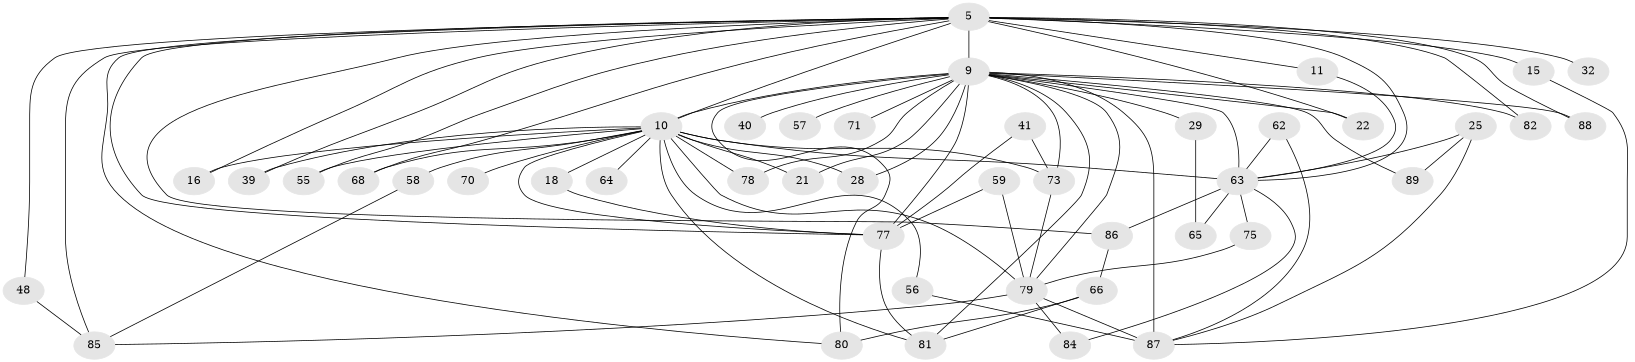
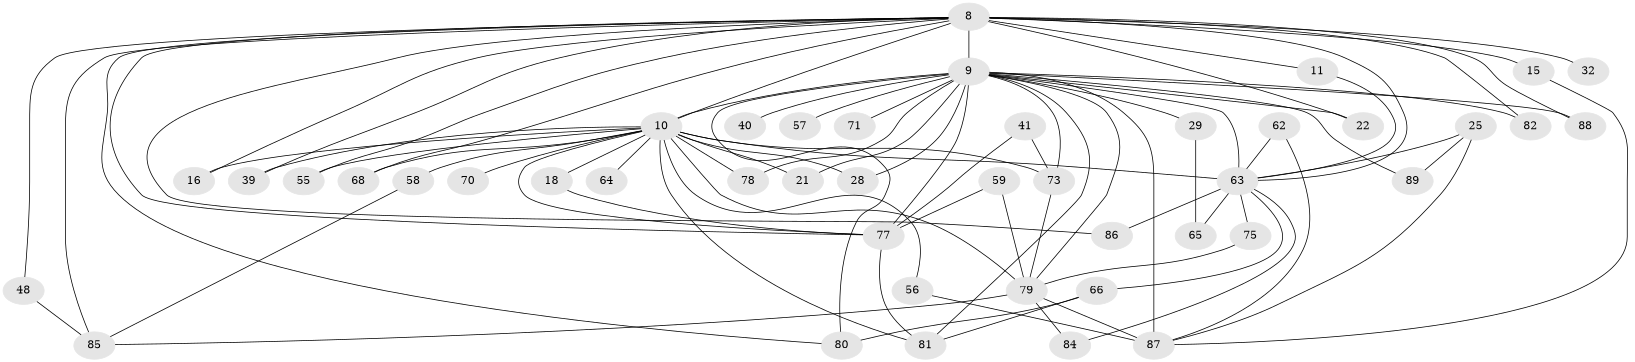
  graph {
    node [color=gray90 style=filled]
-   5 [super="+4"]
+   5 [super="+4" label=8]
    9 [super="+8+6"]
    10 [super="+2"]
    11
    15
    16
    22
    32
    39
    48
    55
    63 [super="+43+17"]
    68
    77 [super="+76+61"]
    80 [super="+47+34"]
    82
    85 [super="+23+67"]
    86 [super="+52+44"]
    88
    21
    28
    29
    40
    57
    71
    73 [super="+14+37+72"]
    78
    79 [super="+26+42+74+27"]
    81 [super="+38+69"]
    87 [super="+36+51+83+53+19"]
    89
    70
    18
    56
    58 [super="+46"]
    64
    65
    66 [super="+50"]
    75
    84
    25
    41
    59 [super="+30"]
    62
    5 -- 9 [weight=8]
    5 -- 10 [weight=4]
    5 -- 11
    5 -- 15 [weight=2]
    5 -- 16
    5 -- 22
    5 -- 32 [weight=2]
    5 -- 39
    5 -- 48
    5 -- 55
    5 -- 63 [weight=5]
    5 -- 68
    5 -- 77 [weight=5]
    5 -- 80
    5 -- 82
    5 -- 85
    5 -- 86 [weight=3]
    5 -- 88
    9 -- 10 [weight=8]
    9 -- 22
    9 -- 63 [weight=9]
    9 -- 77
    9 -- 80 [weight=3]
    9 -- 82
    9 -- 88
    9 -- 21
    9 -- 28
    9 -- 29 [weight=2]
    9 -- 40 [weight=2]
    9 -- 57 [weight=2]
    9 -- 71 [weight=2]
    9 -- 73 [weight=3]
    9 -- 78
    9 -- 79 [weight=2]
    9 -- 81 [weight=2]
    9 -- 87 [weight=3]
    9 -- 89
    10 -- 16
    10 -- 39
    10 -- 55
    10 -- 63 [weight=5]
    10 -- 68
    10 -- 77
    10 -- 21
    10 -- 28
    10 -- 73 [weight=3]
    10 -- 78
    10 -- 79 [weight=4]
    10 -- 81
    10 -- 70
    10 -- 18
    10 -- 56
    10 -- 58 [weight=2]
    10 -- 64 [weight=2]
    11 -- 63
    15 -- 87
    48 -- 85
    63 -- 86
    63 -- 65
-   86 -- 66
+   63 -- 66
    63 -- 75
    63 -- 84
    77 -- 81 [weight=2]
    29 -- 65
    73 -- 79
    79 -- 85 [weight=2]
    79 -- 87 [weight=2]
    79 -- 84
    18 -- 77
    56 -- 87
    58 -- 85
    66 -- 80
    66 -- 81
    75 -- 79
    25 -- 63 [weight=2]
    25 -- 87
    25 -- 89
    41 -- 77
    41 -- 73
    59 -- 77
    59 -- 79
    62 -- 63
    62 -- 87
  }
